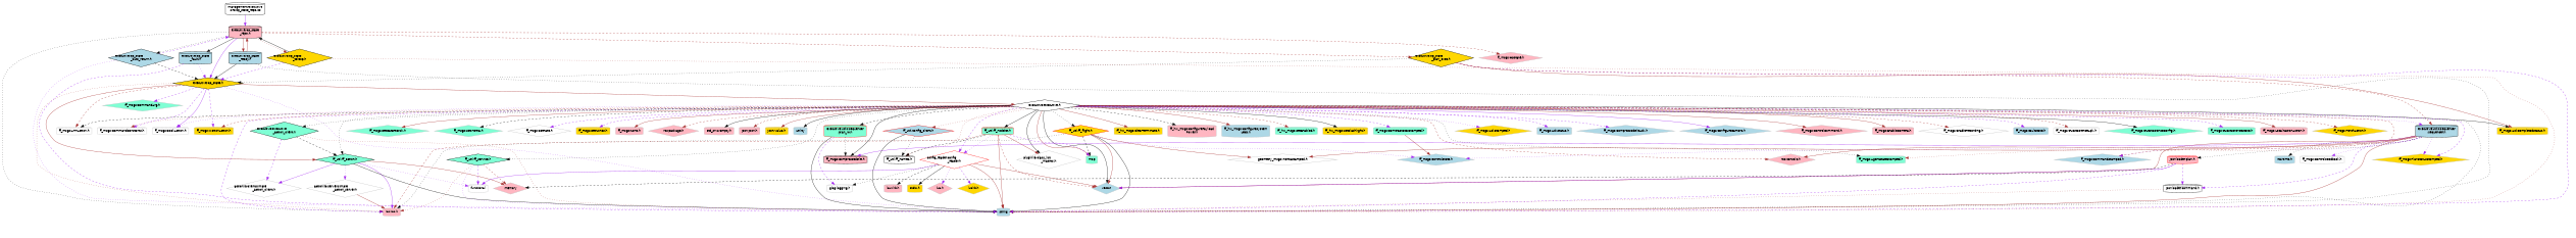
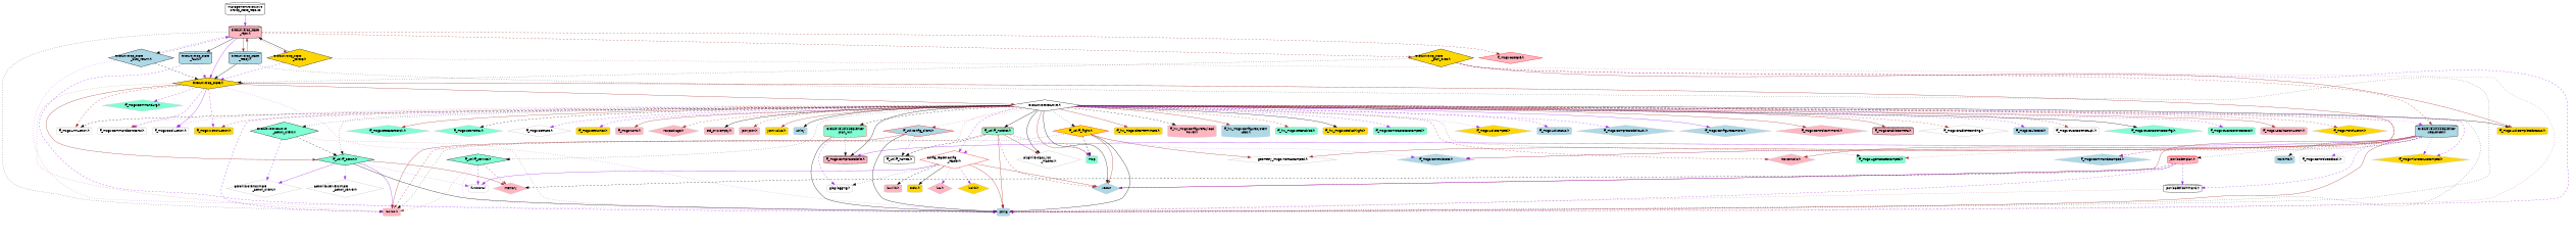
  digraph {
    node [color=grey75 fillcolor=white fontname=Helvetica fontsize=10 shape=cylinder style=filled]
    edge [color=brown fontname=Helvetica fontsize=10 labelfontname=Helvetica labelfontsize=10 style=solid]
    n1 [color=black fontcolor=black height=0.2 label="management/executive\l/src/op_state_repo.cc" width=0.4]
    n2 [color=black fillcolor=lightpink height=0.2 label="executive/op_state\l_repo.h" width=0.4]
    n3 [fillcolor=lightpink height=0.2 label="ros/ros.h" width=0.4]
    n4 [color=black fillcolor=gold height=0.2 label="executive/op_state.h" shape=diamond width=0.4]
    n5 [color=black fillcolor=lightblue height=0.2 label="executive/op_state\l_auto_return.h" shape=diamond width=0.4]
    n6 [color=black fillcolor=lightblue height=0.2 label="executive/op_state\l_fault.h" width=0.4]
    n7 [color=black fillcolor=gold height=0.2 label="executive/op_state\l_plan_exec.h" shape=diamond width=0.4]
    n8 [color=black fillcolor=lightblue height=0.2 label="executive/op_state\l_ready.h" width=0.4]
    n9 [color=black fillcolor=gold height=0.2 label="executive/op_state\l_teleop.h" shape=diamond width=0.4]
-   n10 [fillcolor=lightpink height=0.2 label="ff_msgs/OpState.h" shape=diamond width=0.4]
+   n10 [color=red fillcolor=lightpink height=0.2 label="ff_msgs/OpState.h" shape=diamond width=0.4]
    n11 [color=black height=0.2 label="executive/executive.h" shape=diamond width=0.4]
    n12 [fillcolor=lightblue height=0.2 label=string width=0.4]
    n13 [color=black fillcolor=aquamarine height=0.2 label="ff_util/ff_action.h" shape=diamond width=0.4]
    n14 [fillcolor=lightblue height=0.2 label="ff_msgs/ControlState.h" shape=diamond width=0.4]
    n15 [height=0.2 label="ff_msgs/ArmAction.h" width=0.4]
    n16 [height=0.2 label="ff_msgs/CommandConstants.h" width=0.4]
    n17 [height=0.2 label="ff_msgs/DockAction.h" width=0.4]
    n18 [fillcolor=gold height=0.2 label="ff_msgs/MotionAction.h" width=0.4]
    n19 [fillcolor=aquamarine height=0.2 label="ff_msgs/CommandArg.h" shape=diamond width=0.4]
    n20 [color=black fillcolor=lightblue height=0.2 label="executive/utils/sequencer\l/sequencer.h" width=0.4]
    n21 [fillcolor=gold height=0.2 label="ff_msgs/AckCompletedStatus.h" width=0.4]
    n22 [color=red height=0.2 label="config_reader/config\l_reader.h" shape=diamond width=0.4]
    n23 [fillcolor=lightblue height=0.2 label=vector shape=diamond width=0.4]
    n24 [color=black fillcolor=aquamarine height=0.2 label="executive/executive\l_action_client.h" shape=diamond width=0.4]
    n25 [color=red fillcolor=aquamarine height=0.2 label="executive/utils/sequencer\l/plan_io.h" width=0.4]
    n26 [color=black fillcolor=lightpink height=0.2 label="ff_msgs/CompressedFile.h" width=0.4]
    n27 [fillcolor=lightpink height=0.2 label="ros/console.h" shape=diamond width=0.4]
    n28 [fillcolor=aquamarine height=0.2 label="ff_msgs/AgentStateStamped.h" width=0.4]
    n29 [fillcolor=lightblue height=0.2 label="ff_msgs/CommandStamped.h" shape=diamond width=0.4]
    n30 [fillcolor=gold height=0.2 label="ff_msgs/PlanStatusStamped.h" shape=diamond width=0.4]
    n31 [fillcolor=gold height=0.2 label="ff_hw_msgs/ClearTerminate.h" width=0.4]
    n32 [fillcolor=lightpink height=0.2 label="ff_hw_msgs/ConfigurePayload\lPower.h" width=0.4]
    n33 [fillcolor=lightblue height=0.2 label="ff_hw_msgs/ConfigureSystem\lLeds.h" width=0.4]
    n34 [fillcolor=aquamarine height=0.2 label="ff_hw_msgs/SetEnabled.h" width=0.4]
    n35 [fillcolor=gold height=0.2 label="ff_hw_msgs/SetFlashlight.h" width=0.4]
    n36 [fillcolor=gold height=0.2 label="ff_msgs/AckStamped.h" shape=diamond width=0.4]
    n37 [fillcolor=lightblue height=0.2 label="ff_msgs/AckStatus.h" width=0.4]
    n38 [fillcolor=aquamarine height=0.2 label="ff_msgs/CameraStatesStamped.h" width=0.4]
    n39 [fillcolor=lightblue height=0.2 label="ff_msgs/CompressedFileAck.h" shape=diamond width=0.4]
    n40 [fillcolor=lightblue height=0.2 label="ff_msgs/ConfigureCamera.h" shape=diamond width=0.4]
    n41 [fillcolor=lightpink height=0.2 label="ff_msgs/ControlCommand.h" shape=diamond width=0.4]
-   n42 [fillcolor=lightpink height=0.2 label="ff_msgs/EnableCamera.h" width=0.4]
+   n42 [color=black fillcolor=lightpink height=0.2 label="ff_msgs/EnableCamera.h" width=0.4]
    n43 [height=0.2 label="ff_msgs/EnableRecording.h" shape=diamond width=0.4]
    n44 [fillcolor=lightblue height=0.2 label="ff_msgs/FaultState.h" width=0.4]
    n45 [height=0.2 label="ff_msgs/GuestScienceApk.h" width=0.4]
    n46 [fillcolor=aquamarine height=0.2 label="ff_msgs/GuestScienceConfig.h" shape=diamond width=0.4]
    n47 [fillcolor=aquamarine height=0.2 label="ff_msgs/GuestScienceState.h" width=0.4]
    n48 [fillcolor=lightpink height=0.2 label="ff_msgs/LocalizationAction.h" width=0.4]
    n49 [fillcolor=gold height=0.2 label="ff_msgs/PerchAction.h" shape=diamond width=0.4]
    n50 [fillcolor=aquamarine height=0.2 label="ff_msgs/SetDataToDisk.h" shape=diamond width=0.4]
    n51 [fillcolor=aquamarine height=0.2 label="ff_msgs/SetInertia.h" shape=diamond width=0.4]
    n52 [height=0.2 label="ff_msgs/SetRate.h" shape=diamond width=0.4]
    n53 [fillcolor=gold height=0.2 label="ff_msgs/SetZones.h" width=0.4]
    n54 [fillcolor=lightpink height=0.2 label="ff_msgs/Zone.h" width=0.4]
    n55 [color=red fillcolor=lightblue height=0.2 label="ff_util/config_client.h" shape=diamond width=0.4]
    n56 [color=black height=0.2 label="ff_util/ff_names.h" width=0.4]
    n57 [color=red fillcolor=gold height=0.2 label="ff_util/ff_flight.h" shape=diamond width=0.4]
    n58 [fillcolor=aquamarine height=0.2 label=map width=0.4]
    n59 [color=red fillcolor=aquamarine height=0.2 label="ff_util/ff_nodelet.h" width=0.4]
    n60 [height=0.2 label="pluginlib/class_list\l_macros.h" shape=diamond width=0.4]
    n61 [color=black fillcolor=aquamarine height=0.2 label="ff_util/ff_service.h" shape=diamond width=0.4]
    n62 [fillcolor=lightpink height=0.2 label="ros/package.h" shape=diamond width=0.4]
    n63 [fillcolor=lightpink height=0.2 label="std_srvs/Empty.h" width=0.4]
    n64 [fillcolor=lightpink height=0.2 label="json/json.h" width=0.4]
    n65 [fillcolor=gold height=0.2 label="json/value.h" width=0.4]
    n66 [fillcolor=lightblue height=0.2 label=utility width=0.4]
    n67 [height=0.2 label=functional width=0.4]
    n68 [height=0.2 label="actionlib/client/simple\l_action_client.h" shape=diamond width=0.4]
    n69 [height=0.2 label="actionlib/server/simple\l_action_server.h" shape=diamond width=0.4]
    n70 [fillcolor=lightpink height=0.2 label=memory shape=diamond width=0.4]
    n71 [fillcolor=lightpink height=0.2 label="lua.h" shape=diamond width=0.4]
    n72 [fillcolor=gold height=0.2 label="lualib.h" shape=diamond width=0.4]
    n73 [fillcolor=lightpink height=0.2 label="lauxlib.h" width=0.4]
    n74 [height=0.2 label="glog/logging.h" width=0.4]
    n75 [fillcolor=gold height=0.2 label="stdio.h" width=0.4]
    n76 [fillcolor=lightblue height=0.2 label="ros/time.h" width=0.4]
    n77 [height=0.2 label="ff_msgs/ControlFeedback.h" width=0.4]
    n78 [height=0.2 label="geometry_msgs/InertiaStamped.h" shape=diamond width=0.4]
    n79 [color=black height=0.2 label="jsonloader/command.h" width=0.4]
    n80 [color=red fillcolor=lightpink height=0.2 label="jsonloader/plan.h" width=0.4]
    n1 -> n2 [color=purple]
    n2 -> n3 [color=black style=dotted]
    n2 -> n4 [color=purple]
    n2 -> n5 [color=black style=dotted]
    n2 -> n6 [color=black]
    n2 -> n7 [style=dashed]
    n2 -> n8
    n2 -> n9 [style=dotted]
    n2 -> n10 [style=dashed]
    n4 -> n3 [style=dotted]
    n4 -> n11
    n4 -> n12 [color=purple style=dotted]
    n4 -> n13
-   n38 -> n14
+   n4 -> n14
    n4 -> n15 [style=dashed]
    n4 -> n16 [color=purple style=dashed]
    n4 -> n17 [color=purple]
    n4 -> n18 [color=purple style=dashed]
    n4 -> n19 [color=purple style=dashed]
    n5 -> n2 [color=purple style=dashed]
    n5 -> n4 [color=black style=dashed]
    n5 -> n12 [color=purple style=dotted]
    n6 -> n4 [color=purple style=dotted]
    n6 -> n12 [color=purple style=dashed]
    n7 -> n4 [color=black style=dotted]
    n7 -> n12 [color=purple style=dashed]
    n7 -> n20 [style=dashed]
    n7 -> n21
    n8 -> n2
    n8 -> n4 [color=black]
    n8 -> n12 [color=black style=dotted]
    n9 -> n2 [color=black]
    n9 -> n4 [color=purple style=dashed]
    n9 -> n12 [style=dotted]
    n11 -> n3 [color=purple style=dashed]
    n11 -> n12 [color=black style=dotted]
    n11 -> n13 [color=black style=dotted]
    n11 -> n15 [color=black style=dashed]
    n11 -> n16 [style=dotted]
    n11 -> n17 [color=purple style=dotted]
    n11 -> n18 [style=dashed]
    n11 -> n20 [color=purple style=dotted]
    n11 -> n21 [color=black]
    n11 -> n22 [color=purple style=dashed]
    n11 -> n23 [color=black]
    n11 -> n24 [color=black style=dotted]
    n11 -> n25 [color=black style=dashed]
    n11 -> n26 [color=black]
    n11 -> n27 [style=dashed]
    n11 -> n28 [color=black style=dotted]
    n11 -> n29 [style=dashed]
    n11 -> n30 [color=purple style=dashed]
    n11 -> n31
    n11 -> n32 [color=black style=dashed]
    n11 -> n33
    n11 -> n34 [style=dashed]
    n11 -> n35 [color=black]
    n11 -> n36 [color=purple style=dotted]
    n11 -> n37 [color=purple style=dashed]
    n11 -> n38 [color=purple style=dashed]
    n11 -> n39 [color=purple style=dashed]
    n11 -> n40 [color=purple]
    n11 -> n41
    n11 -> n42
    n11 -> n43 [style=dashed]
    n11 -> n44 [color=purple style=dashed]
    n11 -> n45 [style=dashed]
    n11 -> n46 [color=black]
    n11 -> n47 [color=purple style=dashed]
    n11 -> n48
    n11 -> n49 [style=dashed]
    n11 -> n50
    n11 -> n51 [color=black style=dashed]
    n11 -> n52 [color=purple style=dashed]
    n11 -> n53 [color=purple style=dashed]
    n11 -> n54
    n11 -> n55 [style=dotted]
    n11 -> n56 [style=dotted]
    n11 -> n57 [color=black style=dotted]
    n11 -> n58
    n11 -> n59 [color=black]
    n11 -> n60 [color=black]
    n11 -> n61 [color=black style=dotted]
    n11 -> n62 [style=dashed]
    n11 -> n63 [color=black]
    n11 -> n64 [style=dashed]
    n11 -> n65
    n11 -> n66 [color=black]
    n13 -> n3 [color=purple]
    n13 -> n12 [color=black]
    n13 -> n67 [color=purple style=dotted]
    n13 -> n68 [color=purple]
    n13 -> n69 [color=purple style=dotted]
    n13 -> n70
    n20 -> n12
    n20 -> n14 [color=purple style=dotted]
    n20 -> n23
    n20 -> n26 [color=purple]
    n20 -> n27
    n20 -> n28 [style=dotted]
    n20 -> n29 [color=purple style=dotted]
    n20 -> n30 [color=purple style=dotted]
    n20 -> n76 [color=black style=dotted]
    n20 -> n77 [color=purple style=dotted]
    n20 -> n78
    n20 -> n79 [color=purple style=dashed]
    n20 -> n80 [color=black style=dotted]
    n22 -> n12
    n22 -> n23
    n22 -> n67 [color=purple]
    n22 -> n71 [color=purple style=dotted]
    n22 -> n72 [color=purple style=dashed]
    n22 -> n73 [color=black style=dashed]
    n22 -> n74 [color=black style=dotted]
    n22 -> n75 [color=black]
    n24 -> n12 [style=dotted]
    n24 -> n13 [color=black style=dashed]
    n24 -> n68 [color=purple style=dashed]
    n25 -> n12 [color=black]
    n25 -> n26 [color=black style=dotted]
    n25 -> n74 [color=purple style=dashed]
-   n69 -> n3
+   n55 -> n3
    n55 -> n12 [color=black]
    n55 -> n56 [color=black style=dotted]
    n57 -> n3 [color=black style=dotted]
    n57 -> n12 [color=black]
    n57 -> n14 [color=purple style=dotted]
    n57 -> n23
    n57 -> n58 [color=black style=dashed]
    n57 -> n78
    n59 -> n3 [style=dashed]
    n59 -> n12
    n59 -> n22 [color=purple style=dotted]
    n59 -> n23 [style=dashed]
    n59 -> n56 [color=black style=dashed]
    n59 -> n58 [color=purple style=dashed]
    n59 -> n60
    n61 -> n3 [style=dotted]
    n61 -> n12 [color=purple style=dotted]
    n61 -> n67 [color=purple style=dashed]
    n61 -> n70 [style=dashed]
    n79 -> n12 [style=dotted]
    n80 -> n12 [color=purple style=dashed]
    n80 -> n23 [color=purple]
    n80 -> n70 [color=black style=dashed]
    n80 -> n79 [color=purple style=dashed]
  }
